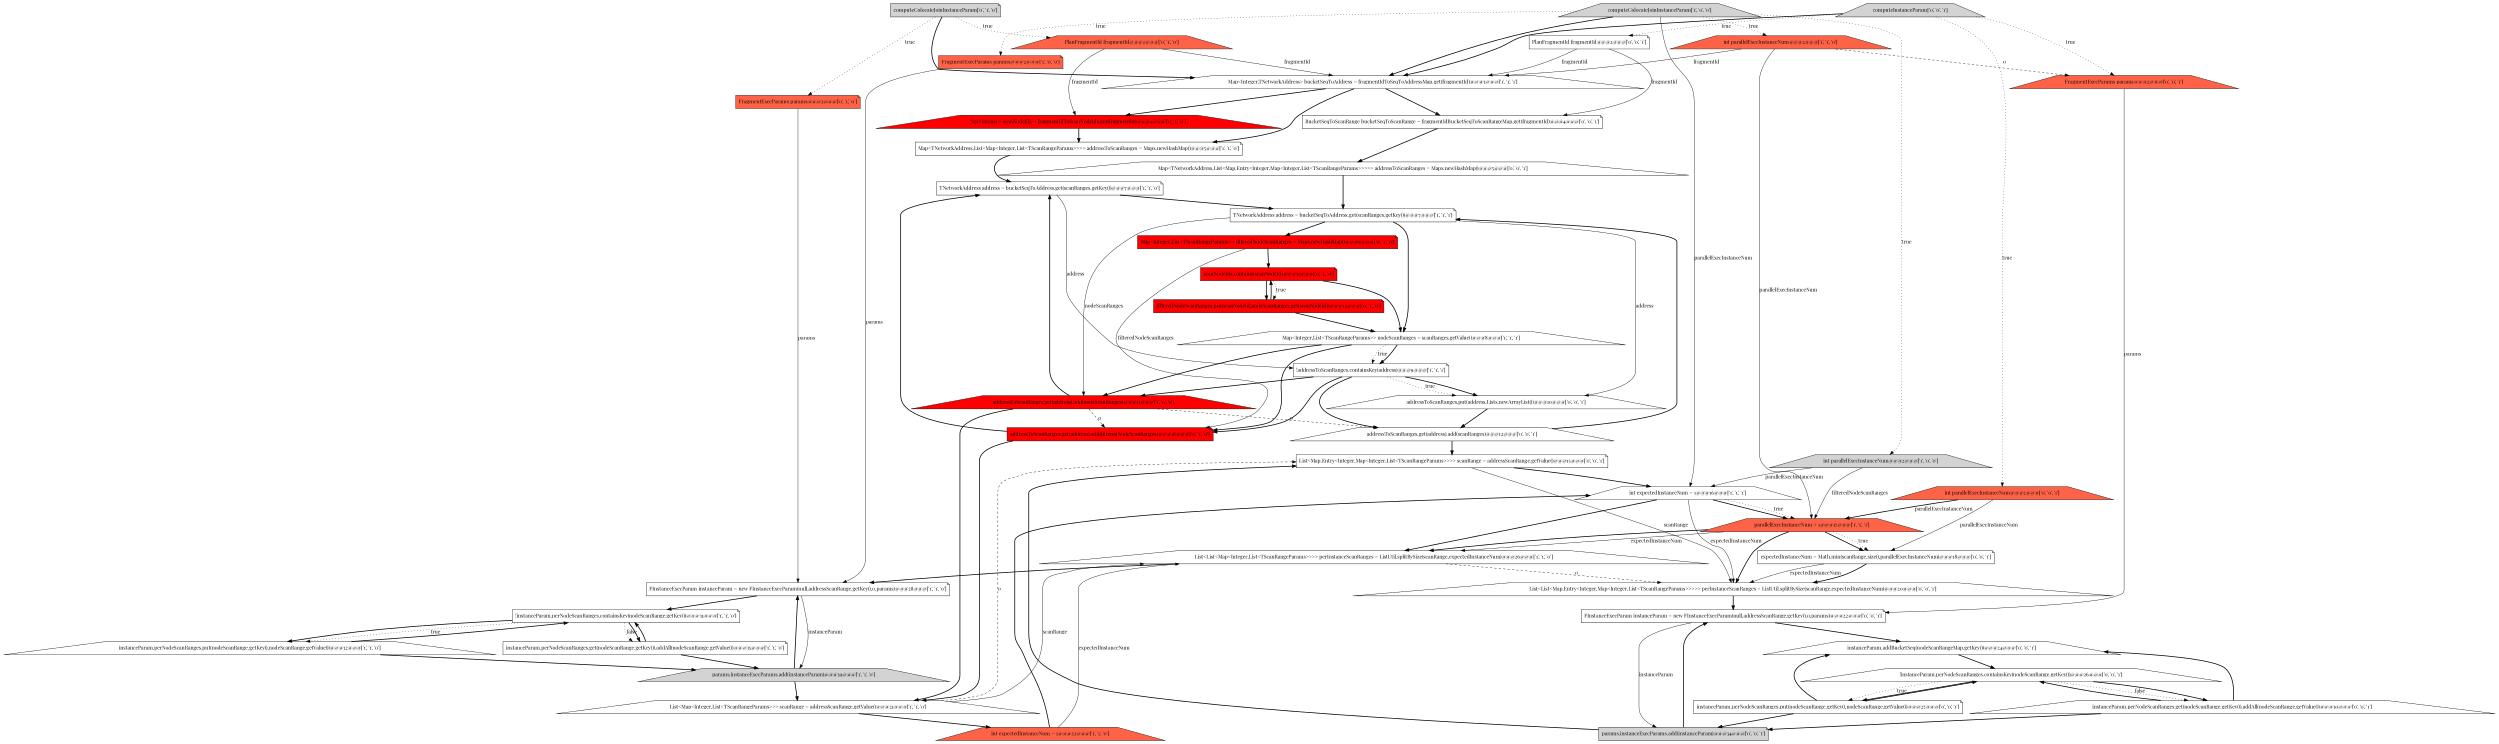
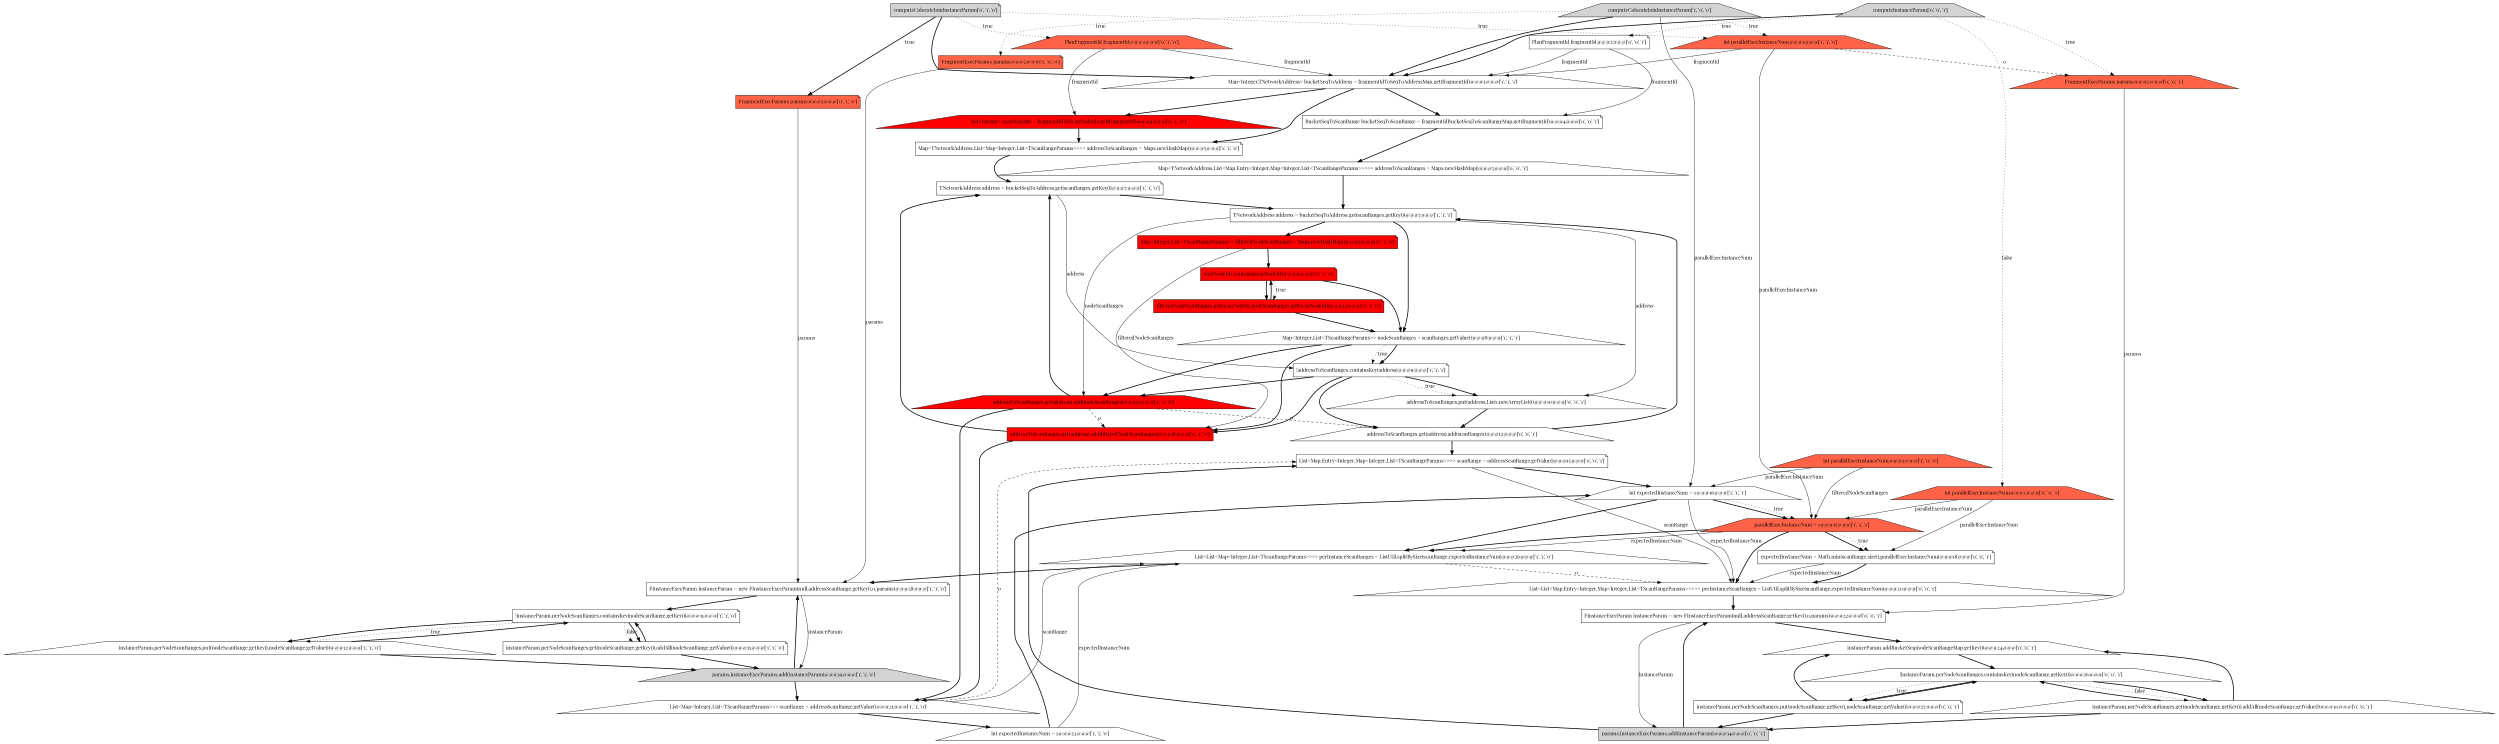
  digraph {
    fontname="Playfair Display"
    node [fillcolor=white fontname="Playfair Display" shape=trapezium style=filled]
    edge [fontname="Playfair Display" style=bold]
    n1 [label="Map<TNetworkAddress,List<Map<Integer,List<TScanRangeParams>>>> addressToScanRanges = Maps.newHashMap()@@@5@@@['1', '1', '0']" shape=note]
    n2 [label="TNetworkAddress address = bucketSeqToAddress.get(scanRanges.getKey())@@@7@@@['1', '1', '0']" shape=note]
    n3 [label="TNetworkAddress address = bucketSeqToAddress.get(scanRanges.getKey())@@@7@@@['1', '1', '1']" shape=note]
    n4 [label="!addressToScanRanges.containsKey(address)@@@9@@@['1', '1', '1']" shape=note]
    n5 [label="Map<TNetworkAddress,List<Map.Entry<Integer,Map<Integer,List<TScanRangeParams>>>>> addressToScanRanges = Maps.newHashMap()@@@5@@@['0', '0', '1']"]
    n6 [fillcolor=red label="addressToScanRanges.get(address).add(nodeScanRanges)@@@11@@@['1', '0', '0']"]
    n7 [fillcolor=red label="Map<Integer,List<TScanRangeParams>> filteredNodeScanRanges = Maps.newHashMap()@@@9@@@['0', '1', '0']" shape=note]
    n8 [label="addressToScanRanges.put(address,Lists.newArrayList())@@@10@@@['0', '0', '1']"]
    n9 [label="Map<Integer,List<TScanRangeParams>> nodeScanRanges = scanRanges.getValue()@@@8@@@['1', '1', '1']"]
    n10 [fillcolor=lightgray label="computeColocateJoinInstanceParam['1', '0', '0']"]
    n11 [label="Map<Integer,TNetworkAddress> bucketSeqToAddress = fragmentIdToSeqToAddressMap.get(fragmentId)@@@3@@@['1', '1', '1']"]
    n12 [fillcolor=tomato label="FragmentExecParams params@@@2@@@['1', '0', '0']" shape=note]
-   n13 [fillcolor=lightgray label="int parallelExecInstanceNum@@@2@@@['1', '0', '0']"]
+   n13 [fillcolor=tomato label="int parallelExecInstanceNum@@@2@@@['1', '0', '0']"]
    n14 [fillcolor=tomato label="int parallelExecInstanceNum@@@2@@@['1', '1', '0']"]
    n15 [label="int expectedInstanceNum = 1@@@16@@@['1', '1', '1']"]
    n16 [fillcolor=red label="Set<Integer> scanNodeIds = fragmentIdToScanNodeIds.get(fragmentId)@@@4@@@['0', '1', '0']"]
    n17 [label="BucketSeqToScanRange bucketSeqToScanRange = fragmentIdBucketSeqToScanRangeMap.get(fragmentId)@@@4@@@['0', '0', '1']" shape=note]
    n18 [label="FInstanceExecParam instanceParam = new FInstanceExecParam(null,addressScanRange.getKey(),0,params)@@@28@@@['1', '1', '0']" shape=note]
    n19 [fillcolor=tomato label="parallelExecInstanceNum > 1@@@17@@@['1', '1', '1']"]
    n20 [fillcolor=tomato label="FragmentExecParams params@@@2@@@['0', '0', '1']"]
    n21 [label="instanceParam.addBucketSeq(nodeScanRangeMap.getKey())@@@24@@@['0', '0', '1']"]
    n22 [label="!instanceParam.perNodeScanRanges.containsKey(nodeScanRange.getKey())@@@26@@@['0', '0', '1']"]
    n23 [label="instanceParam.perNodeScanRanges.get(nodeScanRange.getKey()).addAll(nodeScanRange.getValue())@@@30@@@['0', '0', '1']"]
    n24 [label="instanceParam.perNodeScanRanges.put(nodeScanRange.getKey(),nodeScanRange.getValue())@@@27@@@['0', '0', '1']" shape=note]
    n25 [fillcolor=tomato label="PlanFragmentId fragmentId@@@2@@@['0', '1', '0']"]
    n26 [fillcolor=red label="addressToScanRanges.get(address).add(filteredNodeScanRanges)@@@18@@@['0', '1', '0']" shape=note]
    n27 [label="List<Map<Integer,List<TScanRangeParams>>> scanRange = addressScanRange.getValue()@@@21@@@['1', '1', '0']"]
    n28 [label="List<Map.Entry<Integer,Map<Integer,List<TScanRangeParams>>>> scanRange = addressScanRange.getValue()@@@15@@@['0', '0', '1']" shape=note]
    n29 [label="List<List<Map<Integer,List<TScanRangeParams>>>> perInstanceScanRanges = ListUtil.splitBySize(scanRange,expectedInstanceNum)@@@26@@@['1', '1', '0']"]
-   n30 [fillcolor=tomato label="int expectedInstanceNum = 1@@@22@@@['1', '1', '0']"]
+   n30 [label="int expectedInstanceNum = 1@@@22@@@['1', '1', '0']"]
    n31 [fillcolor=lightgray label="computeInstanceParam['0', '0', '1']"]
    n32 [fillcolor=tomato label="int parallelExecInstanceNum@@@2@@@['0', '0', '1']"]
    n33 [label="PlanFragmentId fragmentId@@@2@@@['0', '0', '1']" shape=note]
    n34 [label="expectedInstanceNum = Math.min(scanRange.size(),parallelExecInstanceNum)@@@18@@@['0', '0', '1']" shape=note]
    n35 [label="FInstanceExecParam instanceParam = new FInstanceExecParam(null,addressScanRange.getKey(),0,params)@@@22@@@['0', '0', '1']" shape=note]
    n36 [fillcolor=lightgray label="params.instanceExecParams.add(instanceParam)@@@39@@@['1', '1', '0']"]
    n37 [label="!instanceParam.perNodeScanRanges.containsKey(nodeScanRange.getKey())@@@31@@@['1', '1', '0']" shape=note]
    n38 [label="addressToScanRanges.get(address).add(scanRanges)@@@12@@@['0', '0', '1']"]
    n39 [label="List<List<Map.Entry<Integer,Map<Integer,List<TScanRangeParams>>>>> perInstanceScanRanges = ListUtil.splitBySize(scanRange,expectedInstanceNum)@@@20@@@['0', '0', '1']"]
    n40 [fillcolor=red label="scanNodeIds.contains(scanNodeId)@@@11@@@['0', '1', '0']" shape=note]
    n41 [fillcolor=lightgray label="params.instanceExecParams.add(instanceParam)@@@34@@@['0', '0', '1']" shape=note]
    n42 [fillcolor=red label="filteredNodeScanRanges.put(scanNodeId,nodeScanRanges.get(scanNodeId))@@@12@@@['0', '1', '0']" shape=note]
    n43 [fillcolor=tomato label="FragmentExecParams params@@@2@@@['0', '1', '0']" shape=note]
    n44 [label="instanceParam.perNodeScanRanges.put(nodeScanRange.getKey(),nodeScanRange.getValue())@@@32@@@['1', '1', '0']"]
    n45 [label="instanceParam.perNodeScanRanges.get(nodeScanRange.getKey()).addAll(nodeScanRange.getValue())@@@35@@@['1', '1', '0']" shape=note]
    n46 [fillcolor=lightgray label="computeColocateJoinInstanceParam['0', '1', '0']" shape=note]
    n1 -> n2
    n2 -> n3
    n2 -> n4 [label=address style=solid]
    n3 -> n6 [label=nodeScanRanges style=solid]
    n3 -> n7
    n3 -> n8 [label=address style=solid]
    n3 -> n9
    n4 -> n6
    n4 -> n8 [label=true style=dotted]
    n4 -> n8
    n4 -> n26
    n4 -> n38
    n5 -> n3
    n6 -> n2
    n6 -> n26 [label=0 style=dashed]
    n6 -> n27
    n6 -> n38 [label=0 style=dashed]
    n7 -> n26 [label=filteredNodeScanRanges style=solid]
    n7 -> n40
    n8 -> n38
    n9 -> n4 [label=true style=dotted]
    n9 -> n4
    n9 -> n6
    n9 -> n26
    n10 -> n11
    n10 -> n12 [label=true style=dotted]
-   n10 -> n13 [label=true style=dotted]
    n10 -> n14 [label=true style=dotted]
    n10 -> n15 [label=parallelExecInstanceNum style=solid]
    n11 -> n1
    n11 -> n16
    n11 -> n17
    n12 -> n18 [label=params style=solid]
    n13 -> n15 [label=parallelExecInstanceNum style=solid]
    n13 -> n19 [label=filteredNodeScanRanges style=solid]
    n14 -> n11 [label=fragmentId style=solid]
    n14 -> n19 [label=parallelExecInstanceNum style=solid]
    n14 -> n20 [label=0 style=dashed]
    n15 -> n19
    n15 -> n19 [label=true style=dotted]
    n15 -> n29
    n15 -> n39 [label=expectedInstanceNum style=solid]
    n16 -> n1
    n17 -> n5
    n18 -> n36 [label=instanceParam style=solid]
    n18 -> n37
    n19 -> n29 [label=expectedInstanceNum style=solid]
    n19 -> n29
    n19 -> n34
    n19 -> n34 [label=true style=dotted]
    n19 -> n39
    n20 -> n35 [label=params style=solid]
    n21 -> n22
    n22 -> n23 [label=false style=dotted]
    n22 -> n23
    n22 -> n24
    n22 -> n24 [label=true style=dotted]
    n23 -> n21
    n23 -> n22
    n23 -> n41
    n24 -> n21
    n24 -> n22
    n24 -> n41
    n25 -> n11 [label=fragmentId style=solid]
    n25 -> n16 [label=fragmentId style=solid]
    n26 -> n2
    n26 -> n27
    n27 -> n28 [label=0 style=dashed]
    n27 -> n29 [label=scanRange style=solid]
    n27 -> n30
    n28 -> n15
    n28 -> n39 [label=scanRange style=solid]
    n29 -> n18
    n29 -> n39 [label=0 style=dashed]
    n30 -> n15
    n30 -> n29 [label=expectedInstanceNum style=solid]
    n31 -> n11
    n31 -> n20 [label=true style=dotted]
-   n31 -> n32 [label=true style=dotted]
+   n31 -> n32 [label=false style=dotted]
    n31 -> n33 [label=true style=dotted]
-   n32 -> n19 [label=parallelExecInstanceNum]
+   n32 -> n19 [label=parallelExecInstanceNum style=solid]
    n32 -> n34 [label=parallelExecInstanceNum style=solid]
    n33 -> n11 [label=fragmentId style=solid]
    n33 -> n17 [label=fragmentId style=solid]
    n34 -> n39 [label=expectedInstanceNum style=solid]
    n34 -> n39
    n35 -> n21
    n35 -> n41 [label=instanceParam style=solid]
    n36 -> n18
    n36 -> n27
    n37 -> n44
    n37 -> n44 [label=true style=dotted]
    n37 -> n45 [label=false style=dotted]
    n37 -> n45
    n38 -> n3
    n38 -> n28
    n39 -> n35
    n40 -> n9
    n40 -> n42 [label=true style=dotted]
    n40 -> n42
    n41 -> n28
    n41 -> n35
    n42 -> n9
    n42 -> n40
    n43 -> n18 [label=params style=solid]
    n44 -> n36
    n44 -> n37
    n45 -> n36
    n45 -> n37
    n46 -> n11
+   n46 -> n14 [label=true style=dotted]
    n46 -> n25 [label=true style=dotted]
-   n46 -> n43 [label=true style=dotted]
+   n46 -> n43 [label=true]
  }
